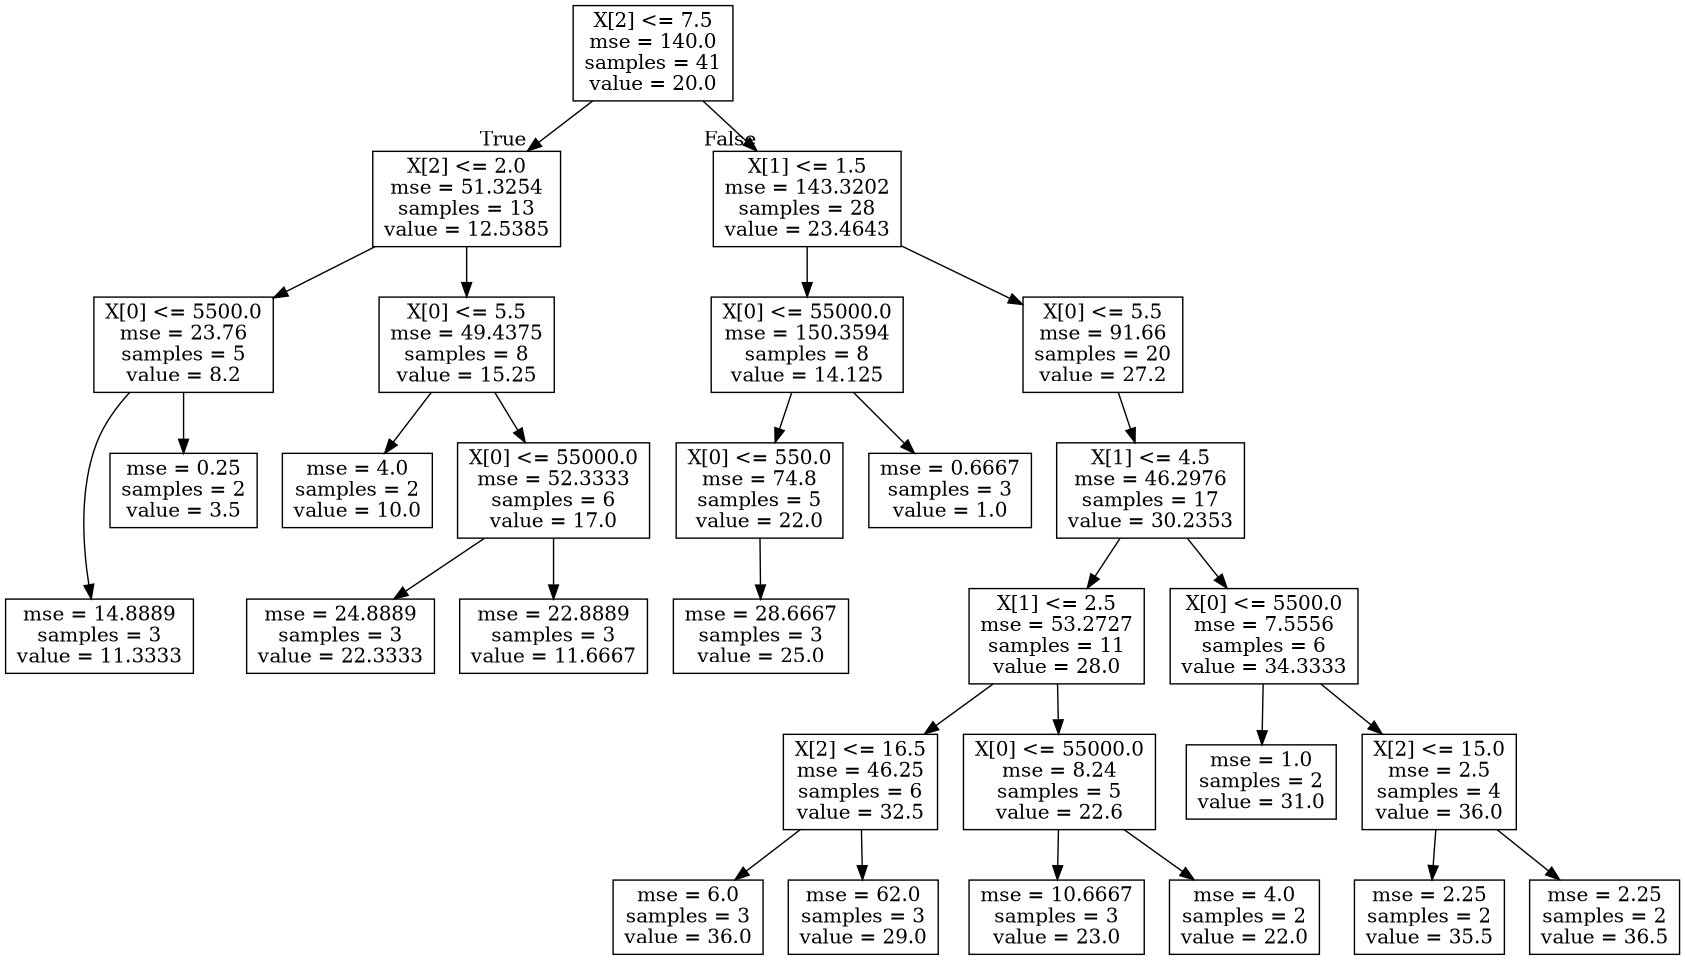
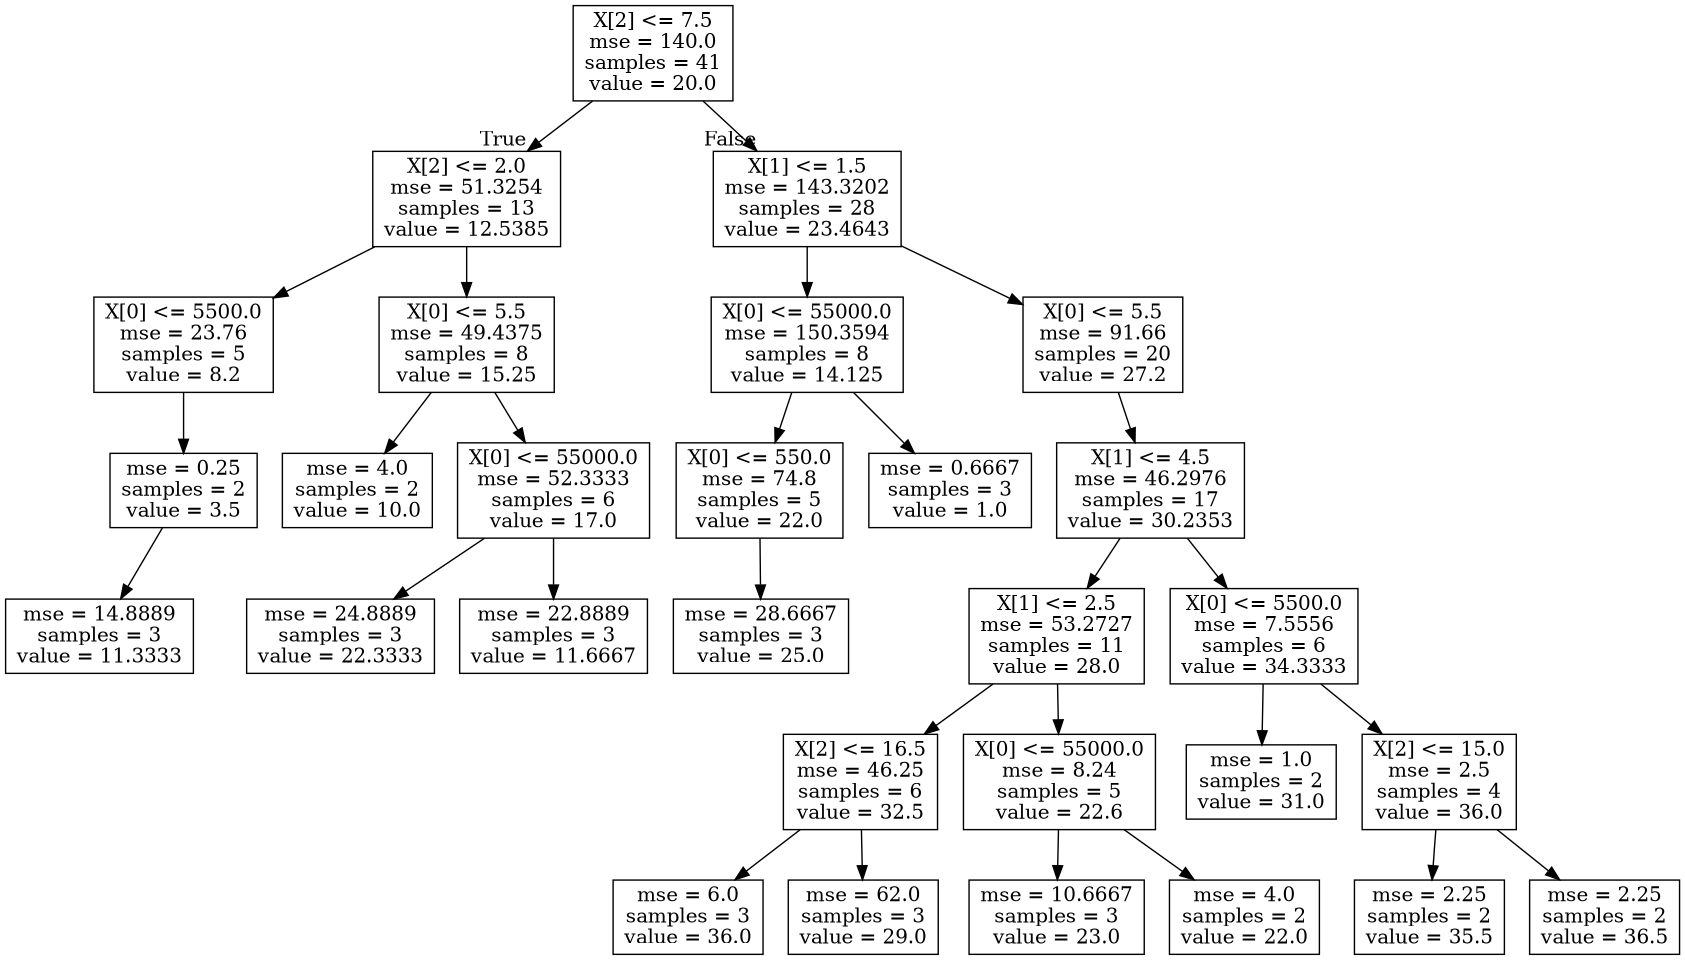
  digraph {
    node [shape=box]
    n1 [label="X[2] <= 7.5\nmse = 140.0\nsamples = 41\nvalue = 20.0"]
    n2 [label="X[2] <= 2.0\nmse = 51.3254\nsamples = 13\nvalue = 12.5385"]
    n3 [label="X[1] <= 1.5\nmse = 143.3202\nsamples = 28\nvalue = 23.4643"]
    n4 [label="X[0] <= 5500.0\nmse = 23.76\nsamples = 5\nvalue = 8.2"]
    n5 [label="X[0] <= 5.5\nmse = 49.4375\nsamples = 8\nvalue = 15.25"]
    n6 [label="X[0] <= 55000.0\nmse = 150.3594\nsamples = 8\nvalue = 14.125"]
    n7 [label="X[0] <= 5.5\nmse = 91.66\nsamples = 20\nvalue = 27.2"]
    n8 [label="mse = 14.8889\nsamples = 3\nvalue = 11.3333"]
    n9 [label="mse = 0.25\nsamples = 2\nvalue = 3.5"]
    n10 [label="mse = 4.0\nsamples = 2\nvalue = 10.0"]
    n11 [label="X[0] <= 55000.0\nmse = 52.3333\nsamples = 6\nvalue = 17.0"]
    n12 [label="mse = 24.8889\nsamples = 3\nvalue = 22.3333"]
    n13 [label="mse = 22.8889\nsamples = 3\nvalue = 11.6667"]
    n14 [label="X[0] <= 550.0\nmse = 74.8\nsamples = 5\nvalue = 22.0"]
    n15 [label="mse = 0.6667\nsamples = 3\nvalue = 1.0"]
    n16 [label="X[1] <= 4.5\nmse = 46.2976\nsamples = 17\nvalue = 30.2353"]
    n17 [label="mse = 28.6667\nsamples = 3\nvalue = 25.0"]
    n18 [label="X[1] <= 2.5\nmse = 53.2727\nsamples = 11\nvalue = 28.0"]
    n19 [label="X[0] <= 5500.0\nmse = 7.5556\nsamples = 6\nvalue = 34.3333"]
    n20 [label="X[2] <= 16.5\nmse = 46.25\nsamples = 6\nvalue = 32.5"]
    n21 [label="X[0] <= 55000.0\nmse = 8.24\nsamples = 5\nvalue = 22.6"]
    n22 [label="mse = 1.0\nsamples = 2\nvalue = 31.0"]
    n23 [label="X[2] <= 15.0\nmse = 2.5\nsamples = 4\nvalue = 36.0"]
    n24 [label="mse = 6.0\nsamples = 3\nvalue = 36.0"]
    n25 [label="mse = 62.0\nsamples = 3\nvalue = 29.0"]
    n26 [label="mse = 10.6667\nsamples = 3\nvalue = 23.0"]
    n27 [label="mse = 4.0\nsamples = 2\nvalue = 22.0"]
    n28 [label="mse = 2.25\nsamples = 2\nvalue = 35.5"]
    n29 [label="mse = 2.25\nsamples = 2\nvalue = 36.5"]
    n1 -> n2 [headlabel=True labelangle=45 labeldistance=2.5]
    n1 -> n3 [headlabel=False labelangle=-45 labeldistance=2.5]
    n2 -> n4
    n2 -> n5
    n3 -> n6
    n3 -> n7
-   n4 -> n8
+   n9 -> n8
    n4 -> n9
    n5 -> n10
    n5 -> n11
    n6 -> n14
    n6 -> n15
    n7 -> n16
    n11 -> n12
    n11 -> n13
    n14 -> n17
    n16 -> n18
    n16 -> n19
    n18 -> n20
    n18 -> n21
    n19 -> n22
    n19 -> n23
    n20 -> n24
    n20 -> n25
    n21 -> n26
    n21 -> n27
    n23 -> n28
    n23 -> n29
  }
